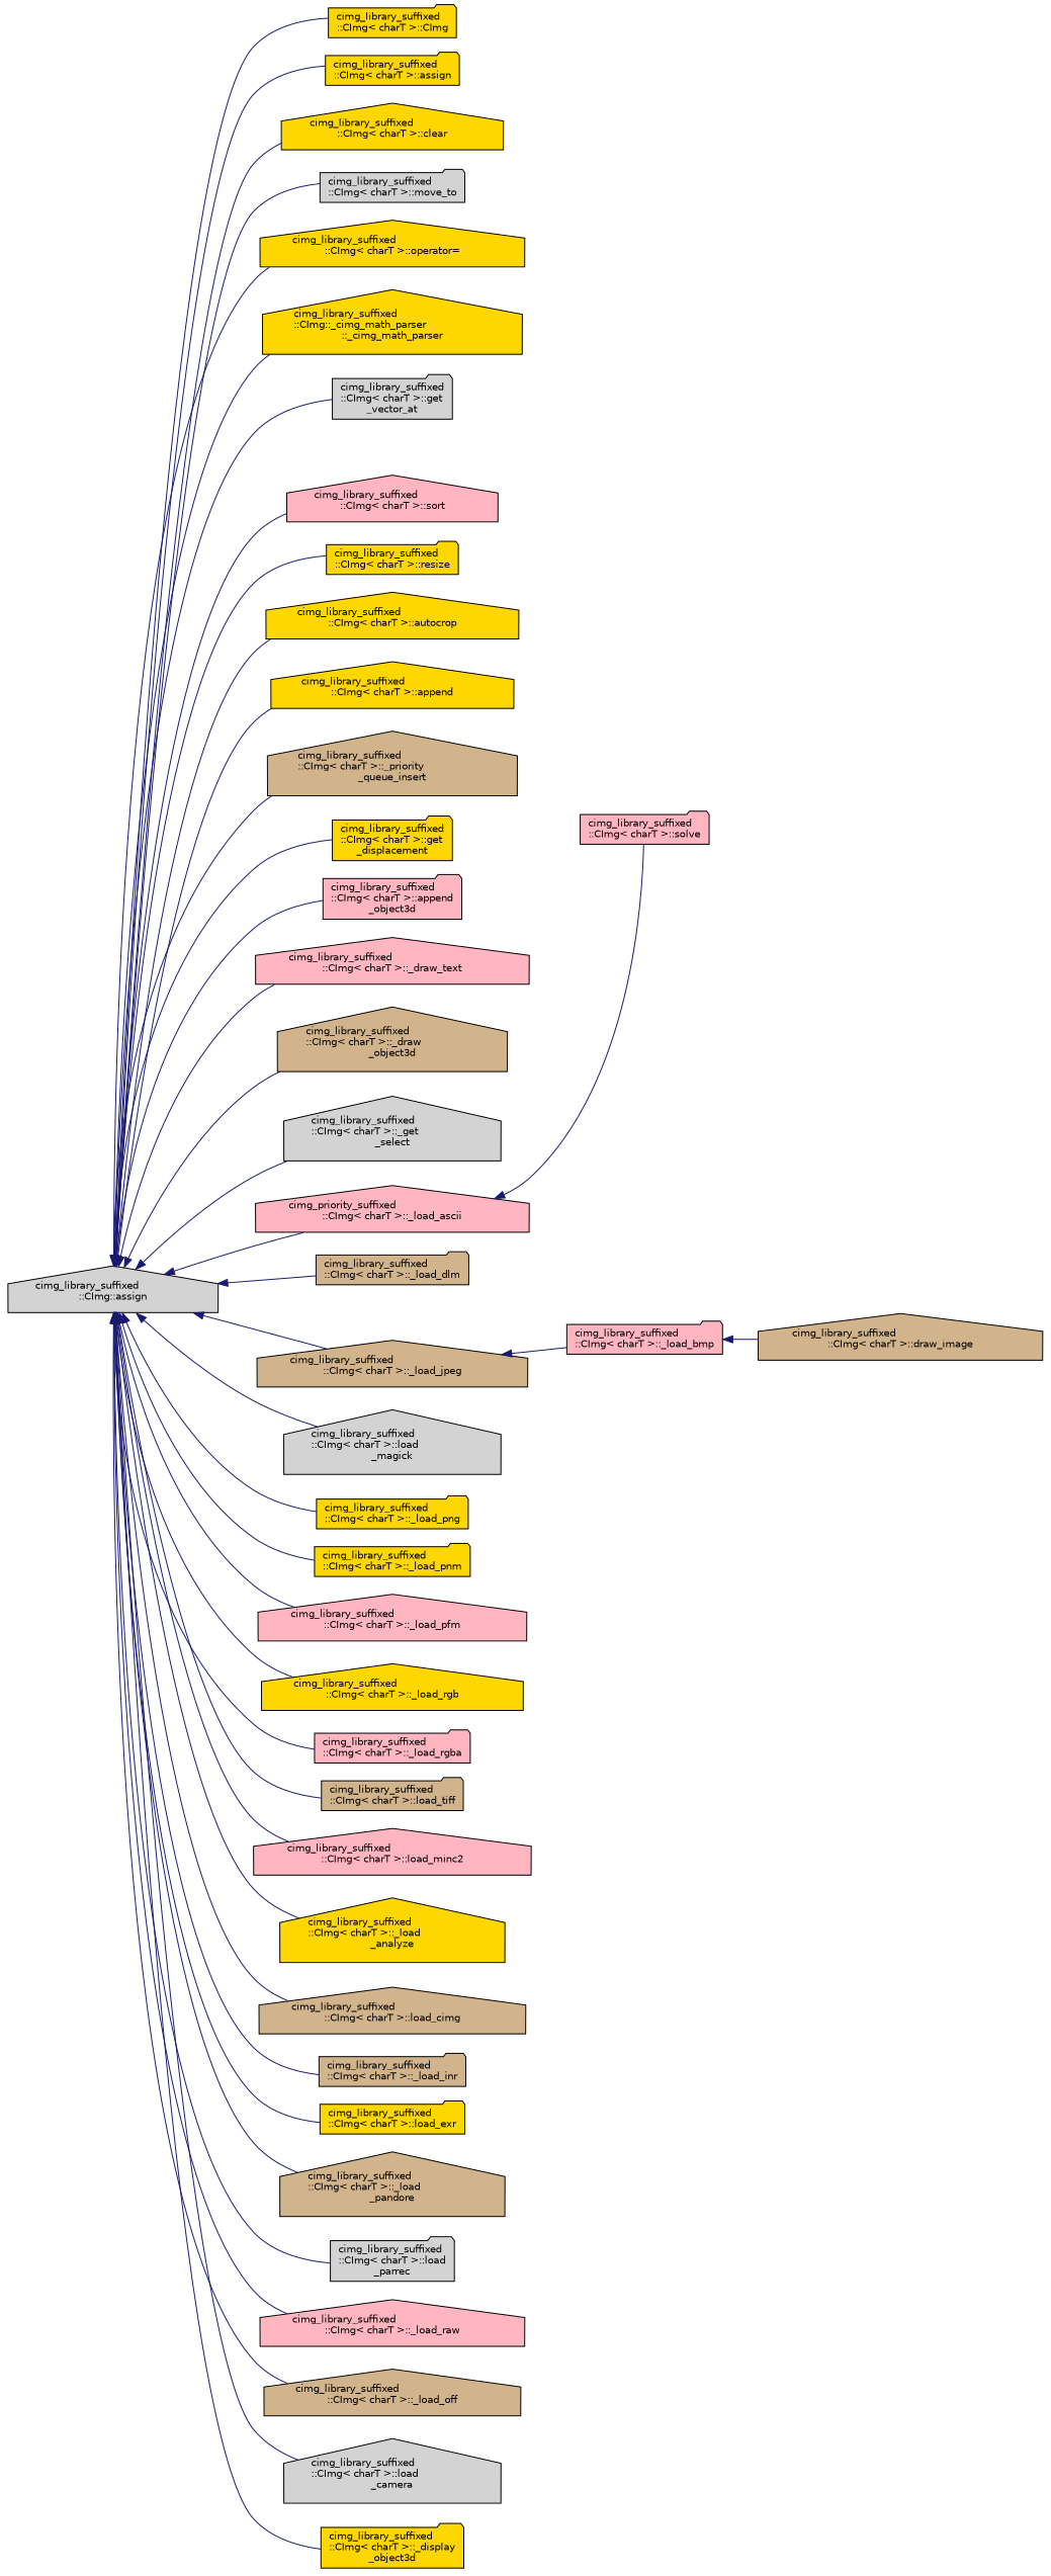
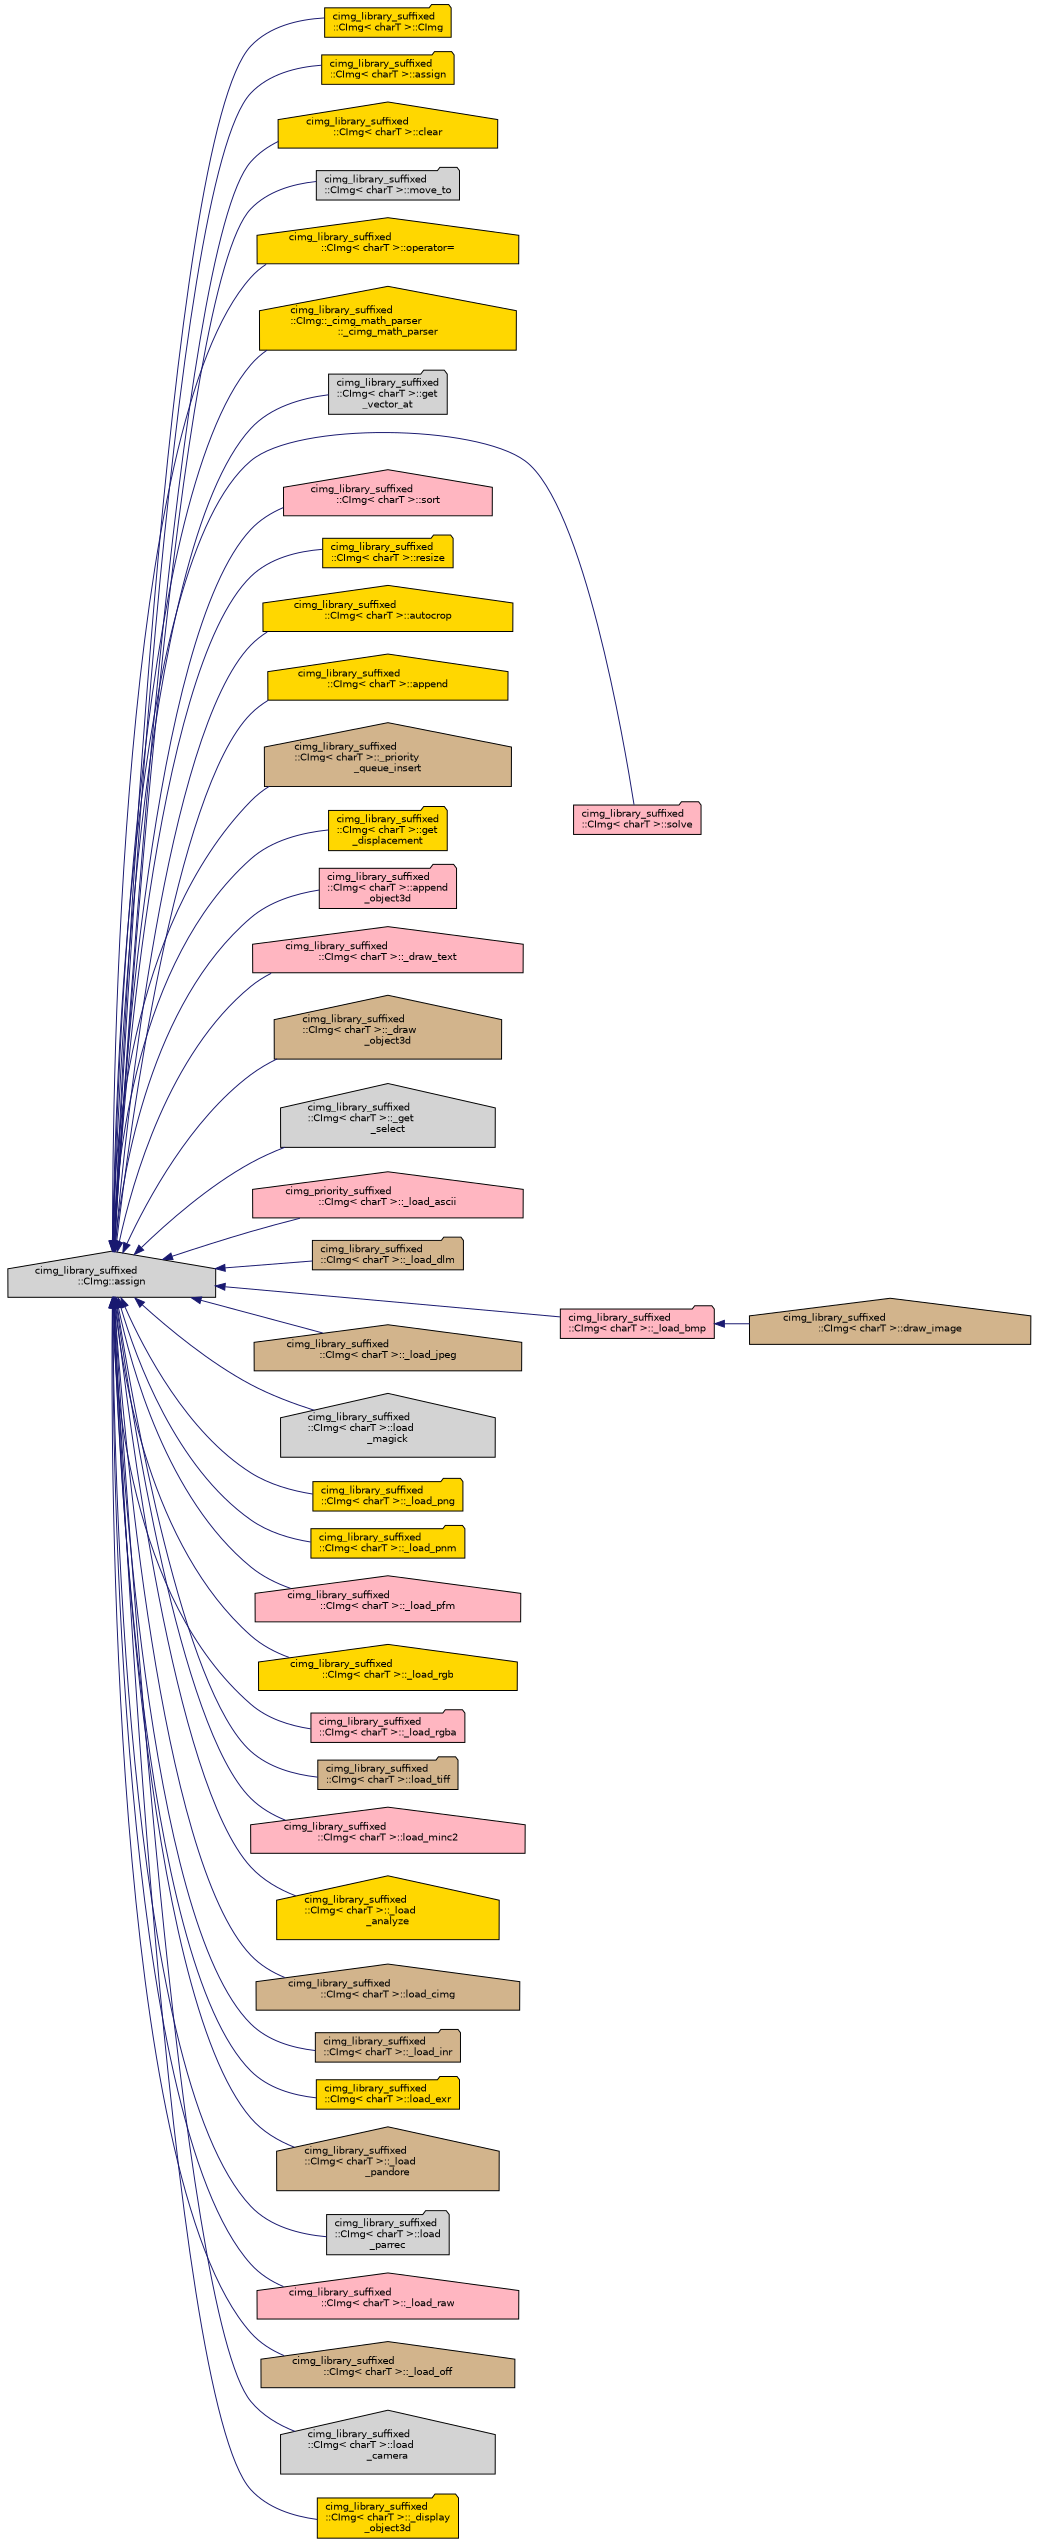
  digraph {
    rankdir=LR
    node [color=black fillcolor=gold fontname=Helvetica fontsize=10 shape=house style=filled]
    edge [color=midnightblue dir=back fontname=Helvetica fontsize=10 labelfontname=Helvetica labelfontsize=10 style=solid]
    n1 [fillcolor=lightgrey fontcolor=black height=0.2 label="cimg_library_suffixed\l::CImg::assign" width=0.4]
    n2 [height=0.2 label="cimg_library_suffixed\l::CImg\< charT \>::CImg" shape=folder width=0.4]
    n3 [height=0.2 label="cimg_library_suffixed\l::CImg\< charT \>::assign" shape=folder width=0.4]
    n4 [height=0.2 label="cimg_library_suffixed\l::CImg\< charT \>::clear" width=0.4]
    n5 [fillcolor=lightgrey height=0.2 label="cimg_library_suffixed\l::CImg\< charT \>::move_to" shape=folder width=0.4]
    n6 [height=0.2 label="cimg_library_suffixed\l::CImg\< charT \>::operator=" width=0.4]
    n7 [height=0.2 label="cimg_library_suffixed\l::CImg::_cimg_math_parser\l::_cimg_math_parser" width=0.4]
    n8 [fillcolor=lightgrey height=0.2 label="cimg_library_suffixed\l::CImg\< charT \>::get\l_vector_at" shape=folder width=0.4]
    n9 [fillcolor=lightpink height=0.2 label="cimg_library_suffixed\l::CImg\< charT \>::solve" shape=folder width=0.4]
    n10 [fillcolor=lightpink height=0.2 label="cimg_library_suffixed\l::CImg\< charT \>::sort" width=0.4]
    n11 [height=0.2 label="cimg_library_suffixed\l::CImg\< charT \>::resize" shape=folder width=0.4]
    n12 [height=0.2 label="cimg_library_suffixed\l::CImg\< charT \>::autocrop" width=0.4]
    n13 [height=0.2 label="cimg_library_suffixed\l::CImg\< charT \>::append" width=0.4]
    n14 [fillcolor=tan height=0.2 label="cimg_library_suffixed\l::CImg\< charT \>::_priority\l_queue_insert" width=0.4]
    n15 [height=0.2 label="cimg_library_suffixed\l::CImg\< charT \>::get\l_displacement" shape=folder width=0.4]
    n16 [fillcolor=lightpink height=0.2 label="cimg_library_suffixed\l::CImg\< charT \>::append\l_object3d" shape=folder width=0.4]
    n17 [fillcolor=lightpink height=0.2 label="cimg_library_suffixed\l::CImg\< charT \>::_draw_text" width=0.4]
    n18 [fillcolor=tan height=0.2 label="cimg_library_suffixed\l::CImg\< charT \>::_draw\l_object3d" width=0.4]
    n19 [fillcolor=lightgrey height=0.2 label="cimg_library_suffixed\l::CImg\< charT \>::_get\l_select" width=0.4]
    n20 [fillcolor=lightpink height=0.2 label="cimg_priority_suffixed\l::CImg\< charT \>::_load_ascii" width=0.4]
    n21 [fillcolor=tan height=0.2 label="cimg_library_suffixed\l::CImg\< charT \>::_load_dlm" shape=folder width=0.4]
    n22 [fillcolor=lightpink height=0.2 label="cimg_library_suffixed\l::CImg\< charT \>::_load_bmp" shape=folder width=0.4]
    n23 [fillcolor=tan height=0.2 label="cimg_library_suffixed\l::CImg\< charT \>::_load_jpeg" width=0.4]
    n24 [fillcolor=lightgrey height=0.2 label="cimg_library_suffixed\l::CImg\< charT \>::load\l_magick" width=0.4]
    n25 [height=0.2 label="cimg_library_suffixed\l::CImg\< charT \>::_load_png" shape=folder width=0.4]
    n26 [height=0.2 label="cimg_library_suffixed\l::CImg\< charT \>::_load_pnm" shape=folder width=0.4]
    n27 [fillcolor=lightpink height=0.2 label="cimg_library_suffixed\l::CImg\< charT \>::_load_pfm" width=0.4]
    n28 [height=0.2 label="cimg_library_suffixed\l::CImg\< charT \>::_load_rgb" width=0.4]
    n29 [fillcolor=lightpink height=0.2 label="cimg_library_suffixed\l::CImg\< charT \>::_load_rgba" shape=folder width=0.4]
    n30 [fillcolor=tan height=0.2 label="cimg_library_suffixed\l::CImg\< charT \>::load_tiff" shape=folder width=0.4]
    n31 [fillcolor=lightpink height=0.2 label="cimg_library_suffixed\l::CImg\< charT \>::load_minc2" width=0.4]
    n32 [height=0.2 label="cimg_library_suffixed\l::CImg\< charT \>::_load\l_analyze" width=0.4]
    n33 [fillcolor=tan height=0.2 label="cimg_library_suffixed\l::CImg\< charT \>::load_cimg" width=0.4]
    n34 [fillcolor=tan height=0.2 label="cimg_library_suffixed\l::CImg\< charT \>::_load_inr" shape=folder width=0.4]
    n35 [height=0.2 label="cimg_library_suffixed\l::CImg\< charT \>::load_exr" shape=folder width=0.4]
    n36 [fillcolor=tan height=0.2 label="cimg_library_suffixed\l::CImg\< charT \>::_load\l_pandore" width=0.4]
    n37 [fillcolor=lightgrey height=0.2 label="cimg_library_suffixed\l::CImg\< charT \>::load\l_parrec" shape=folder width=0.4]
    n38 [fillcolor=lightpink height=0.2 label="cimg_library_suffixed\l::CImg\< charT \>::_load_raw" width=0.4]
    n39 [fillcolor=tan height=0.2 label="cimg_library_suffixed\l::CImg\< charT \>::_load_off" width=0.4]
    n40 [fillcolor=lightgrey height=0.2 label="cimg_library_suffixed\l::CImg\< charT \>::load\l_camera" width=0.4]
    n41 [height=0.2 label="cimg_library_suffixed\l::CImg\< charT \>::_display\l_object3d" shape=folder width=0.4]
    n42 [fillcolor=tan height=0.2 label="cimg_library_suffixed\l::CImg\< charT \>::draw_image" width=0.4]
    n1 -> n2
    n1 -> n3
    n1 -> n4
    n1 -> n5
    n1 -> n6
    n1 -> n7
    n1 -> n8
-   n20 -> n9
+   n1 -> n9
    n1 -> n10
    n1 -> n11
    n1 -> n12
    n1 -> n13
    n1 -> n14
    n1 -> n15
    n1 -> n16
    n1 -> n17
    n1 -> n18
    n1 -> n19
    n1 -> n20
    n1 -> n21
-   n23 -> n22
+   n1 -> n22
    n1 -> n23
    n1 -> n24
    n1 -> n25
    n1 -> n26
    n1 -> n27
    n1 -> n28
    n1 -> n29
    n1 -> n30
    n1 -> n31
    n1 -> n32
    n1 -> n33
    n1 -> n34
    n1 -> n35
    n1 -> n36
    n1 -> n37
    n1 -> n38
    n1 -> n39
    n1 -> n40
    n1 -> n41
    n22 -> n42
  }
